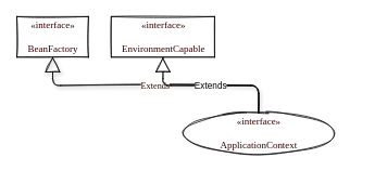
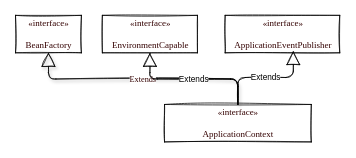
  <mxCell id="0" />
  <mxCell id="1" parent="0" />
- <mxCell id="2" value="«interface»&lt;br&gt;&lt;br&gt;ApplicationContext" style="ellipse;fontColor=#330000;labelBorderColor=none;fontFamily=Comic Sans MS;sketch=1;html=1;" parent="1" vertex="1"><mxGeometry x="219" y="139" width="196" height="50" as="geometry" /></mxCell>
+ <mxCell id="2" value="«interface»&lt;br&gt;&lt;br&gt;ApplicationContext" style="rounded=0;fontColor=#330000;labelBorderColor=none;fontFamily=Comic Sans MS;sketch=1;html=1;" parent="1" vertex="1"><mxGeometry x="219" y="139" width="196" height="50" as="geometry" /></mxCell>
  <mxCell id="3" value="«interface»&lt;br&gt;&lt;br&gt;BeanFactory" style="rounded=0;fontColor=#330000;labelBorderColor=none;fontFamily=Comic Sans MS;sketch=1;html=1;" parent="1" vertex="1"><mxGeometry x="20" y="20" width="88" height="50" as="geometry" /></mxCell>
  <mxCell id="4" value="«interface»&lt;br&gt;&lt;br&gt;EnvironmentCapable" style="rounded=0;fontColor=#330000;labelBorderColor=none;fontFamily=Comic Sans MS;sketch=1;html=1;" parent="1" vertex="1"><mxGeometry x="136" y="20" width="127" height="50" as="geometry" /></mxCell>
+ <mxCell id="5" value="«interface»&lt;br&gt;&lt;br&gt;ApplicationEventPublisher" style="rounded=0;fontColor=#330000;labelBorderColor=none;fontFamily=Comic Sans MS;sketch=1;html=1;" parent="1" vertex="1"><mxGeometry x="300" y="20" width="153" height="50" as="geometry" /></mxCell>
  <mxCell id="6" value="Extends" style="endArrow=block;endSize=16;endFill=0;fontFamily=Comic Sans MS;fontColor=#330000;exitX=0.5;exitY=0;exitDx=0;exitDy=0;sketch=1;entryX=0.5;entryY=1;entryDx=0;entryDy=0;shadow=1;edgeStyle=elbowEdgeStyle;elbow=vertical;html=1;" parent="1" source="2" edge="1" target="3"><mxGeometry width="160" relative="1" as="geometry"><mxPoint x="513.74" y="207.85" as="sourcePoint" /><mxPoint x="77" y="-23" as="targetPoint" /></mxGeometry></mxCell>
+ <mxCell id="7" value="Extends" style="endArrow=block;endSize=16;endFill=0;entryX=0.595;entryY=0.954;entryDx=0;entryDy=0;entryPerimeter=0;exitX=0.5;exitY=0;exitDx=0;exitDy=0;sketch=1;edgeStyle=elbowEdgeStyle;elbow=vertical;html=1;" edge="1" parent="1" source="2" target="5"><mxGeometry width="160" relative="1" as="geometry"><mxPoint x="310" y="328" as="sourcePoint" /><mxPoint x="470" y="328" as="targetPoint" /></mxGeometry></mxCell>
  <mxCell id="8" value="Extends" style="endArrow=block;endSize=16;endFill=0;entryX=0.5;entryY=1;entryDx=0;entryDy=0;sketch=1;edgeStyle=elbowEdgeStyle;elbow=vertical;html=1;exitX=0.5;exitY=0;exitDx=0;exitDy=0;" edge="1" parent="1" source="2" target="4"><mxGeometry width="160" relative="1" as="geometry"><mxPoint x="331" y="302" as="sourcePoint" /><mxPoint x="467" y="469" as="targetPoint" /></mxGeometry></mxCell>
